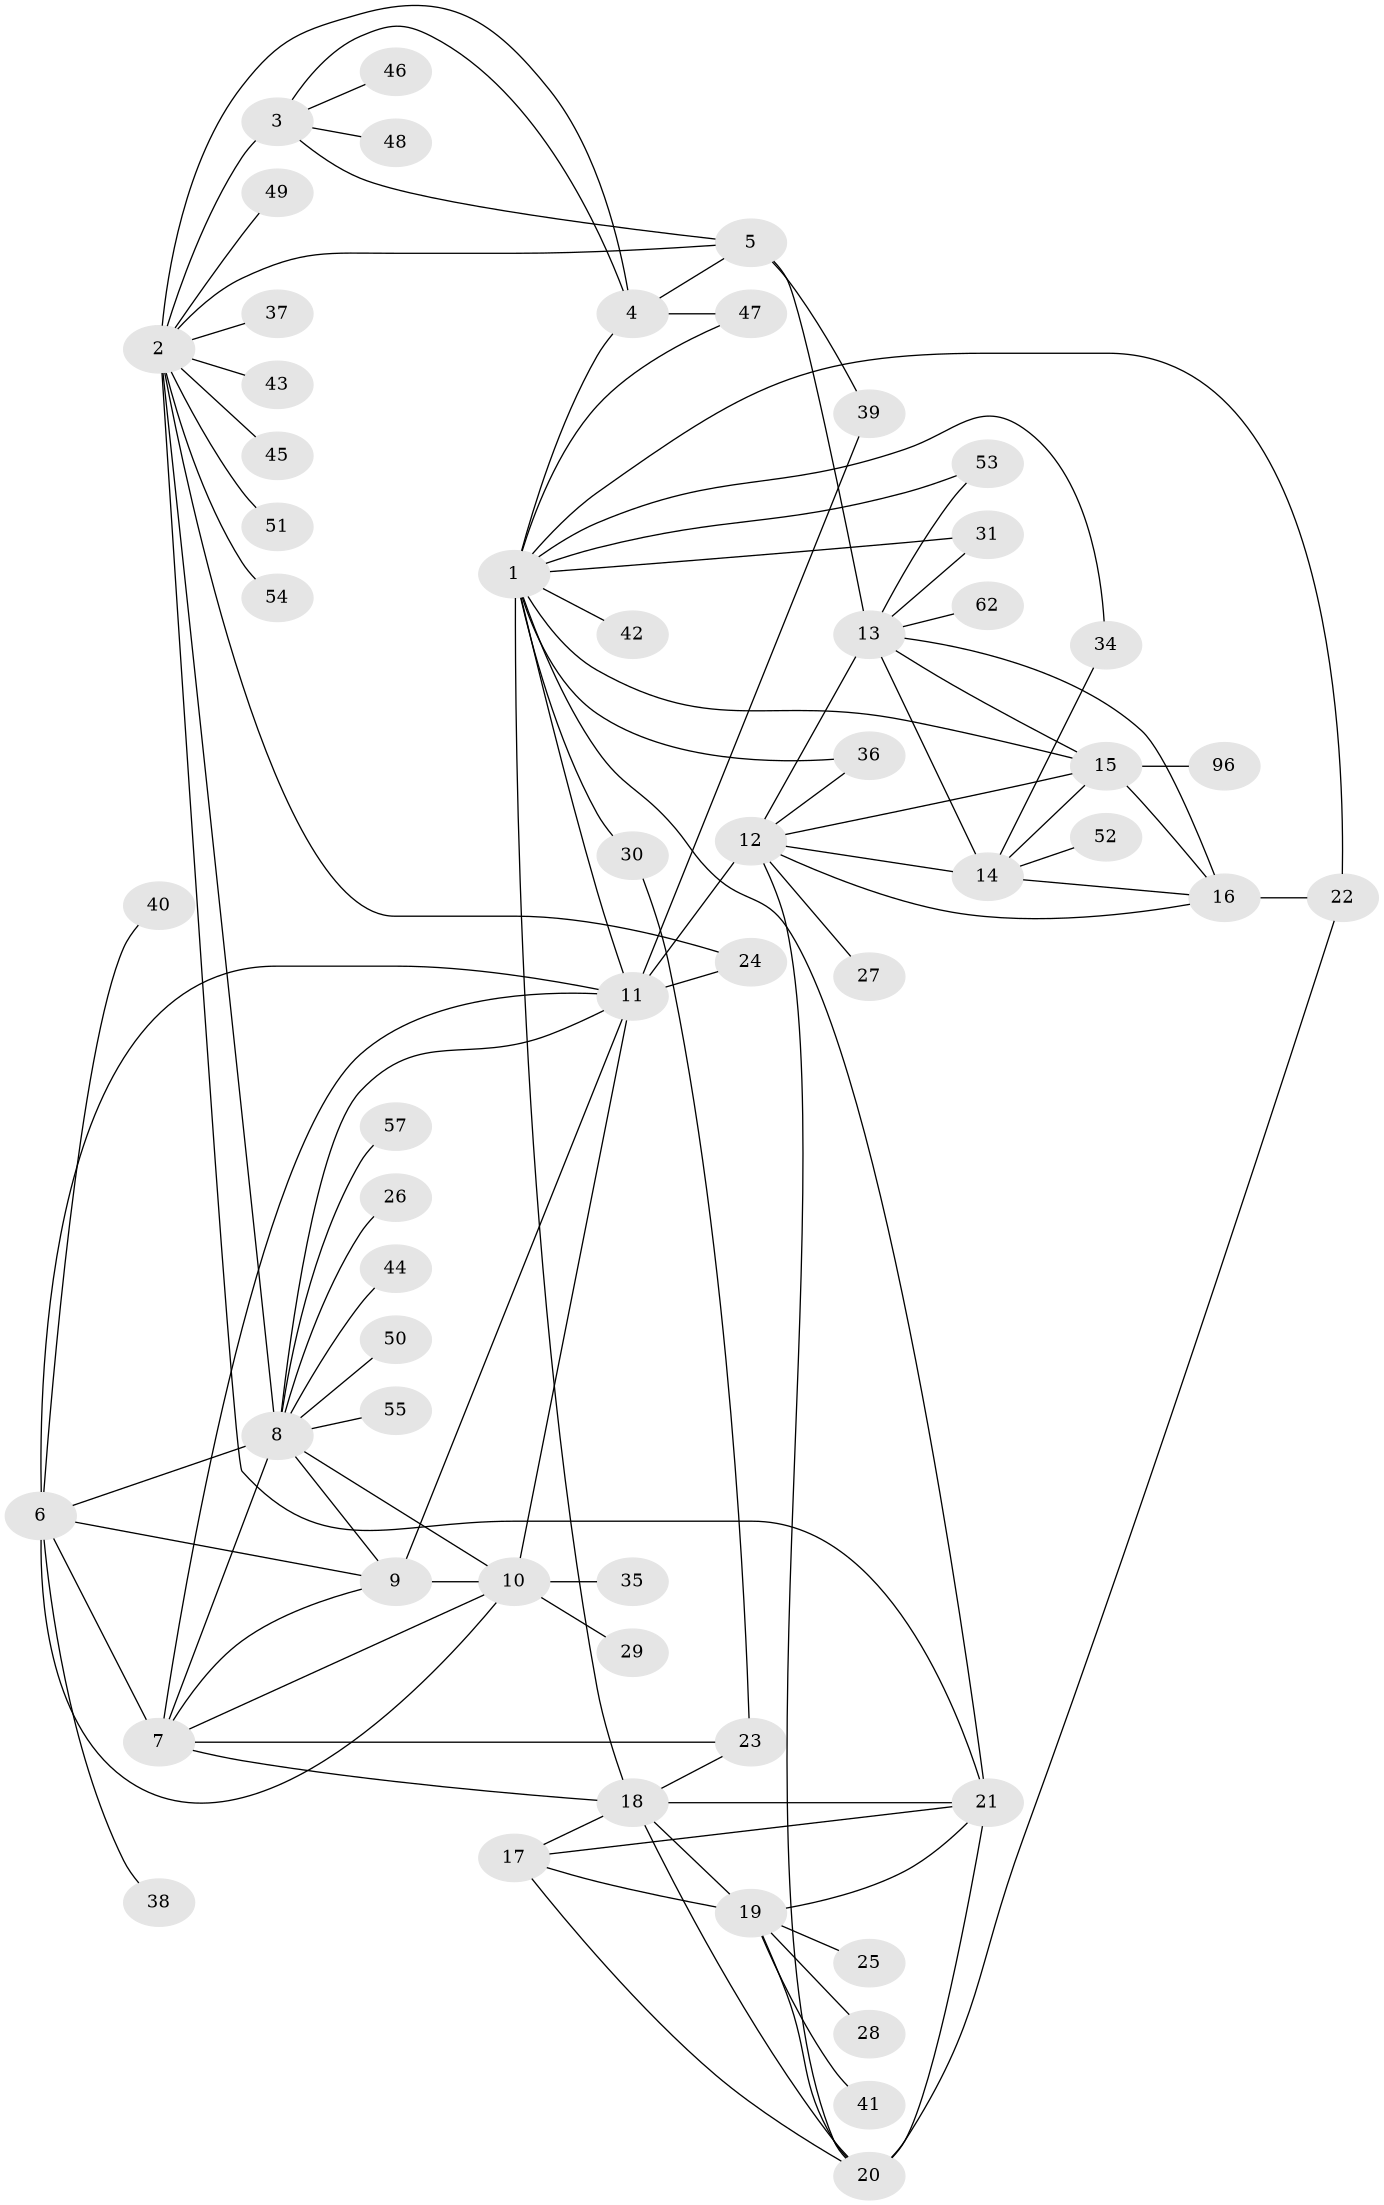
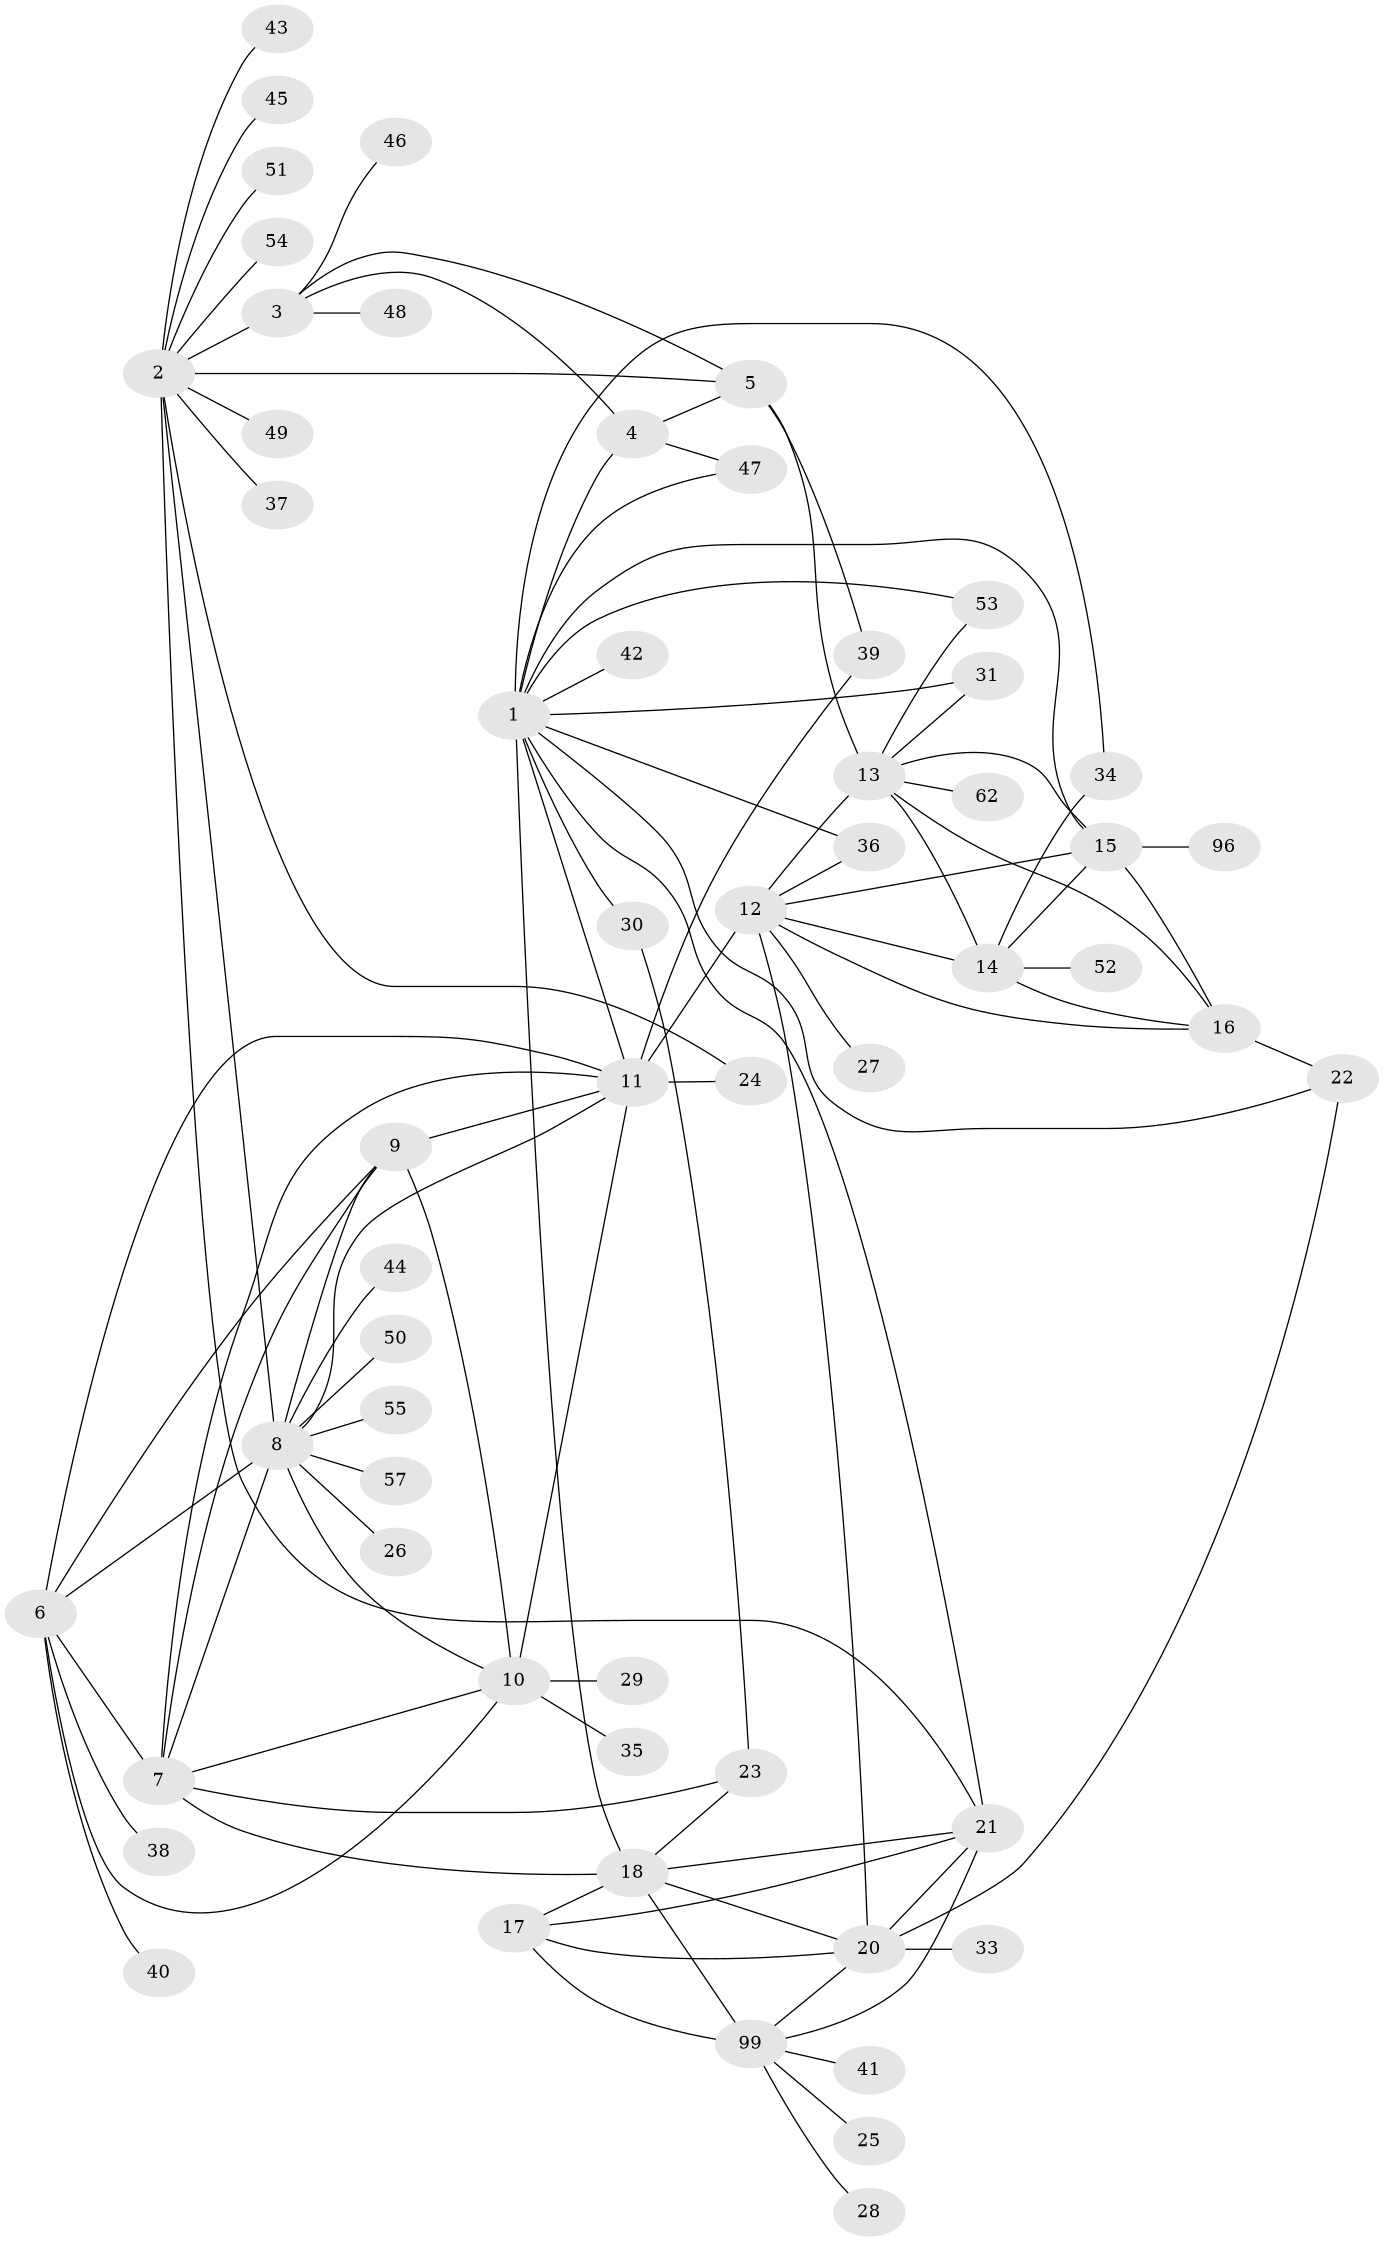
  graph {
    rankdir=LR
    node [color=gray90 style=filled]
    edge [weight=1.0]
    1
    4
    11
    15
    18
    21
    22
    30
    31
    34
    36
    42
    47
    53
    5
    24
    39
    12
    16
    n20 [label=96]
    23
    20
-   19
+   19 [label=99]
    2
    49
    3
    8
    37
    43
    45
    51
    54
    46
    48
    13
    9
    10
    26
    44
    50
    55
    57
    14
    n44 [label=62]
    6
    7
    38
    40
    29
    35
    27
    52
+   33
    17
    25
    28
    41
    1 -- 4
    1 -- 11
    1 -- 15
    1 -- 18
    1 -- 21
    1 -- 22
    1 -- 30
    1 -- 31 [weight=5.0]
    1 -- 34
    1 -- 36 [weight=4.0]
    1 -- 42
    1 -- 47
    1 -- 53 [weight=3.0]
    4 -- 47
    4 -- 5
    11 -- 24
    11 -- 39
    11 -- 12
    15 -- 16
    15 -- n20
    18 -- 21 [weight=3.0]
    18 -- 23
    18 -- 20 [weight=3.0]
    18 -- 19 [weight=3.0]
    30 -- 23 [weight=3.0]
    5 -- 39 [weight=2.0]
    5 -- 13
    12 -- 15
    12 -- 36
    12 -- 16
    12 -- 20
    12 -- 13
    12 -- 14 [weight=3.0]
    12 -- 27 [weight=2.0]
    16 -- 22 [weight=2.0]
    20 -- 21
    20 -- 22
+   20 -- 33 [weight=5.0]
    19 -- 21
    19 -- 20
    19 -- 25
    19 -- 28
    19 -- 41
-   2 -- 4 [weight=4.0]
    2 -- 21
    2 -- 5 [weight=4.0]
    2 -- 24 [weight=6.0]
    2 -- 49
    2 -- 3 [weight=4.0]
    2 -- 8
    2 -- 37
    2 -- 43
    2 -- 45
    2 -- 51 [weight=3.0]
    2 -- 54
    3 -- 4
    3 -- 5
    3 -- 46
    3 -- 48
    8 -- 11 [weight=2.0]
    8 -- 9 [weight=2.0]
    8 -- 10 [weight=2.0]
    8 -- 26
    8 -- 44
    8 -- 50
    8 -- 55
    8 -- 57
    13 -- 15
    13 -- 31
    13 -- 53
    13 -- 16
    13 -- 14 [weight=3.0]
    13 -- n44 [weight=2.0]
    9 -- 11
    9 -- 10
    10 -- 11
    10 -- 29
    10 -- 35
    14 -- 15 [weight=3.0]
    14 -- 34 [weight=6.0]
    14 -- 16 [weight=3.0]
    14 -- 52 [weight=3.0]
    6 -- 11
    6 -- 8 [weight=2.0]
    6 -- 9
    6 -- 10
    6 -- 7
    6 -- 38
    6 -- 40
    7 -- 11
    7 -- 18
    7 -- 23 [weight=8.0]
    7 -- 8 [weight=2.0]
    7 -- 9
    7 -- 10
    17 -- 18 [weight=3.0]
    17 -- 21
    17 -- 20
    17 -- 19
  }
